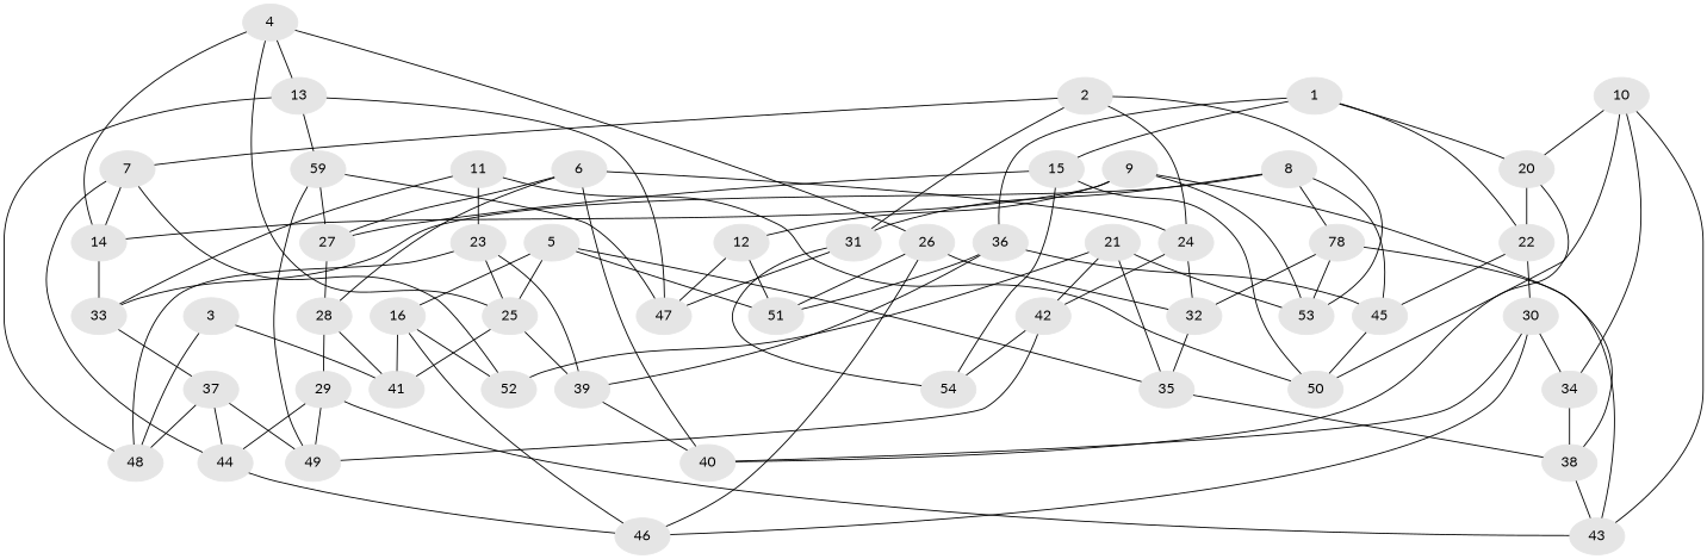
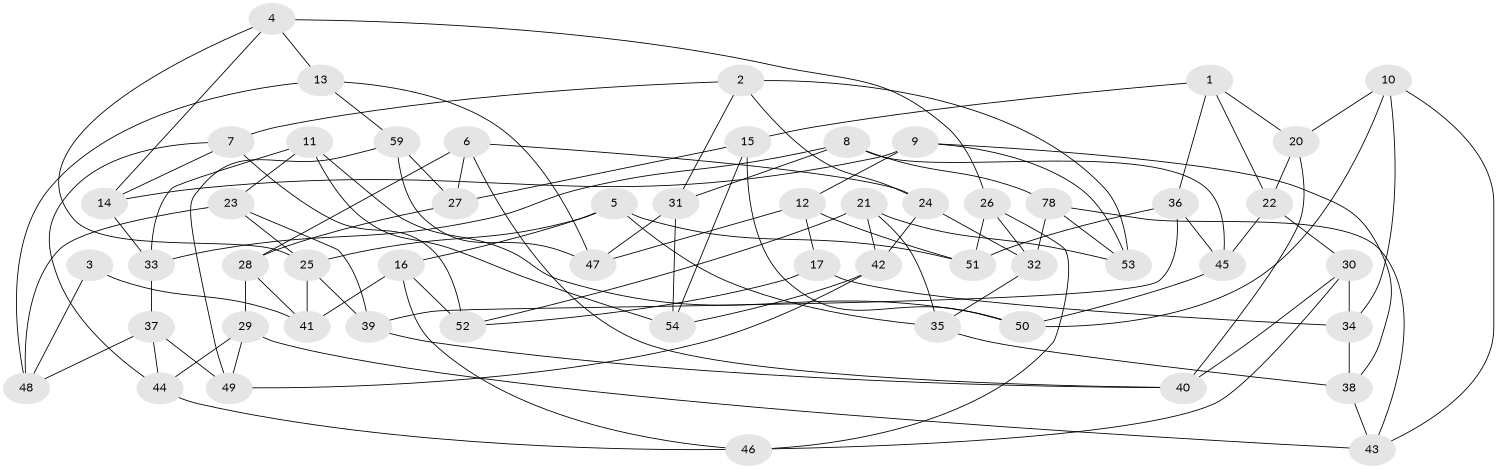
  graph {
    fontname=Lato
    node [color=gray90 fontname=Lato style=filled]
    edge [fontname=Lato]
    1
    15
    20
    22
    36
    27
    50
    54
    40
    45
    30
    39
    51
    2
    7
    24
    31
    53
    14
    44
    52
    32
    42
    47
    3
    41
    48
+   17
    34
    4
    13
    25
    26
    n34 [label=59]
    33
    46
    5
    16
    35
    38
    6
    28
    29
    8
    n45 [label=78]
    43
    37
    9
    12
    10
    11
    23
    49
    21
    1 -- 15
    1 -- 20
    1 -- 22
    1 -- 36
    15 -- 27
    15 -- 50
    15 -- 54
    20 -- 22
    20 -- 40
    22 -- 45
    22 -- 30
    36 -- 45
    36 -- 39
    36 -- 51
    27 -- 28
    45 -- 50
    30 -- 40
    30 -- 34
    30 -- 46
    39 -- 40
    2 -- 7
    2 -- 24
    2 -- 31
    2 -- 53
    7 -- 14
    7 -- 44
    7 -- 52
    24 -- 32
    24 -- 42
    31 -- 54
    31 -- 47
    14 -- 33
    44 -- 46
    32 -- 35
    42 -- 54
    42 -- 49
    3 -- 41
    3 -- 48
+   17 -- 52
+   17 -- 34
    34 -- 38
    4 -- 14
    4 -- 13
    4 -- 25
    4 -- 26
    13 -- 47
    13 -- 48
    13 -- n34
    25 -- 39
    25 -- 41
    26 -- 51
    26 -- 32
    26 -- 46
    n34 -- 27
    n34 -- 47
    n34 -- 49
    33 -- 37
    5 -- 51
    5 -- 25
    5 -- 16
    5 -- 35
    16 -- 52
    16 -- 41
    16 -- 46
    35 -- 38
    38 -- 43
    6 -- 27
    6 -- 40
    6 -- 24
    6 -- 28
    28 -- 41
    28 -- 29
    29 -- 44
    29 -- 43
    29 -- 49
    8 -- 45
    8 -- 31
    8 -- 33
    8 -- n45
    n45 -- 53
    n45 -- 32
    n45 -- 43
    37 -- 44
    37 -- 48
    37 -- 49
    9 -- 53
    9 -- 14
    9 -- 38
    9 -- 12
    12 -- 51
    12 -- 47
+   12 -- 17
    10 -- 20
    10 -- 50
    10 -- 34
    10 -- 43
    11 -- 50
+   11 -- 54
    11 -- 33
    11 -- 23
    23 -- 39
    23 -- 48
    23 -- 25
    21 -- 53
    21 -- 52
    21 -- 42
    21 -- 35
  }
